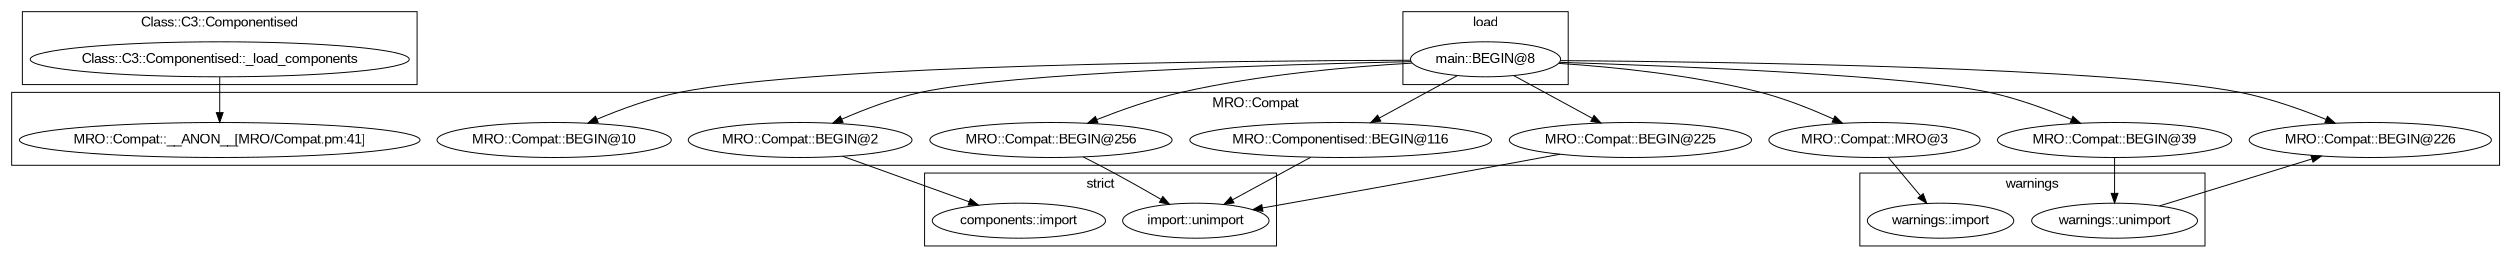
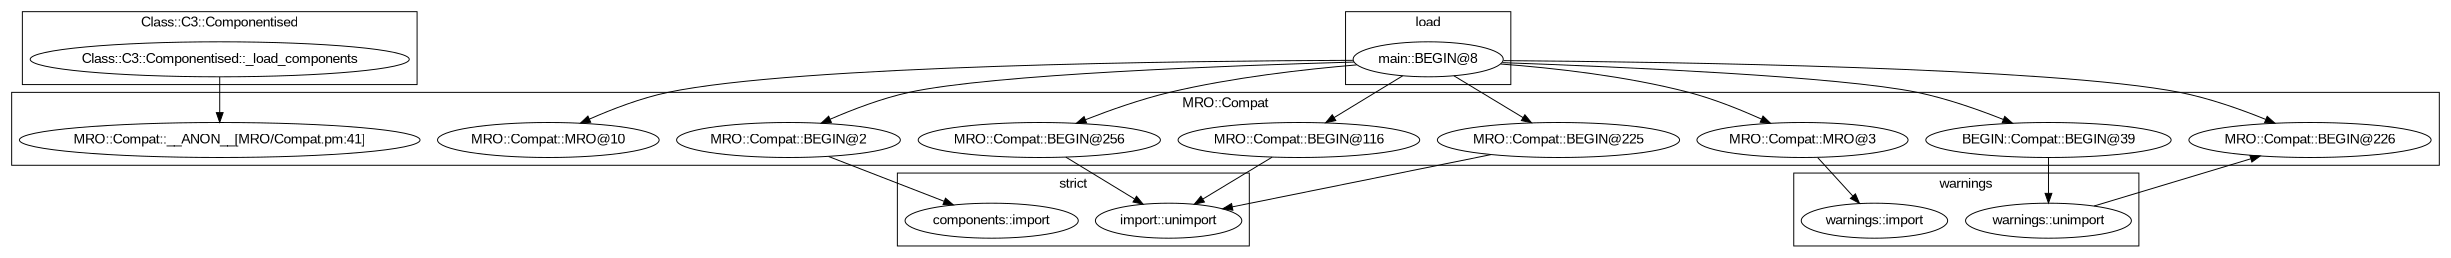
  digraph {
    fontname="Liberation Sans"
    node [fontname="Liberation Sans"]
    edge [fontname="Liberation Sans"]
    "MRO::Compat::BEGIN@2"
    "MRO::Compat::__ANON__[MRO/Compat.pm:41]"
    "MRO::Compat::BEGIN@225"
-   "MRO::Compat::BEGIN@116" [label="MRO::Componentised::BEGIN@116"]
-   "MRO::Compat::BEGIN@39"
+   "MRO::Compat::BEGIN@116"
+   "MRO::Compat::BEGIN@39" [label="BEGIN::Compat::BEGIN@39"]
    "MRO::Compat::BEGIN@256"
    n7 [label="MRO::Compat::MRO@3"]
-   "MRO::Compat::BEGIN@10"
+   "MRO::Compat::BEGIN@10" [label="MRO::Compat::MRO@10"]
    "MRO::Compat::BEGIN@226"
    "Class::C3::Componentised::_load_components"
    "warnings::unimport"
    "warnings::import"
    n13 [label="components::import"]
    n14 [label="import::unimport"]
    "main::BEGIN@8"
    subgraph cluster_1 {
      label="MRO::Compat"
      "MRO::Compat::BEGIN@2"
      "MRO::Compat::__ANON__[MRO/Compat.pm:41]"
      "MRO::Compat::BEGIN@225"
      "MRO::Compat::BEGIN@116"
      "MRO::Compat::BEGIN@39"
      "MRO::Compat::BEGIN@256"
      n7
      "MRO::Compat::BEGIN@10"
      "MRO::Compat::BEGIN@226"
    }
    subgraph cluster_2 {
      label="Class::C3::Componentised"
      "Class::C3::Componentised::_load_components"
    }
    subgraph cluster_3 {
      label=warnings
      "warnings::unimport"
      "warnings::import"
    }
    subgraph cluster_4 {
      label="strict"
      n13
      n14
    }
    subgraph cluster_5 {
      label=load
      "main::BEGIN@8"
    }
    "MRO::Compat::BEGIN@2" -> n13
    "MRO::Compat::BEGIN@225" -> n14
    "MRO::Compat::BEGIN@116" -> n14
    "MRO::Compat::BEGIN@39" -> "warnings::unimport"
    "MRO::Compat::BEGIN@256" -> n14
    n7 -> "warnings::import"
    "Class::C3::Componentised::_load_components" -> "MRO::Compat::__ANON__[MRO/Compat.pm:41]"
    "warnings::unimport" -> "MRO::Compat::BEGIN@226"
    "main::BEGIN@8" -> "MRO::Compat::BEGIN@2"
    "main::BEGIN@8" -> "MRO::Compat::BEGIN@225"
    "main::BEGIN@8" -> "MRO::Compat::BEGIN@116"
    "main::BEGIN@8" -> "MRO::Compat::BEGIN@39"
    "main::BEGIN@8" -> "MRO::Compat::BEGIN@256"
    "main::BEGIN@8" -> n7
    "main::BEGIN@8" -> "MRO::Compat::BEGIN@10"
    "main::BEGIN@8" -> "MRO::Compat::BEGIN@226"
  }
